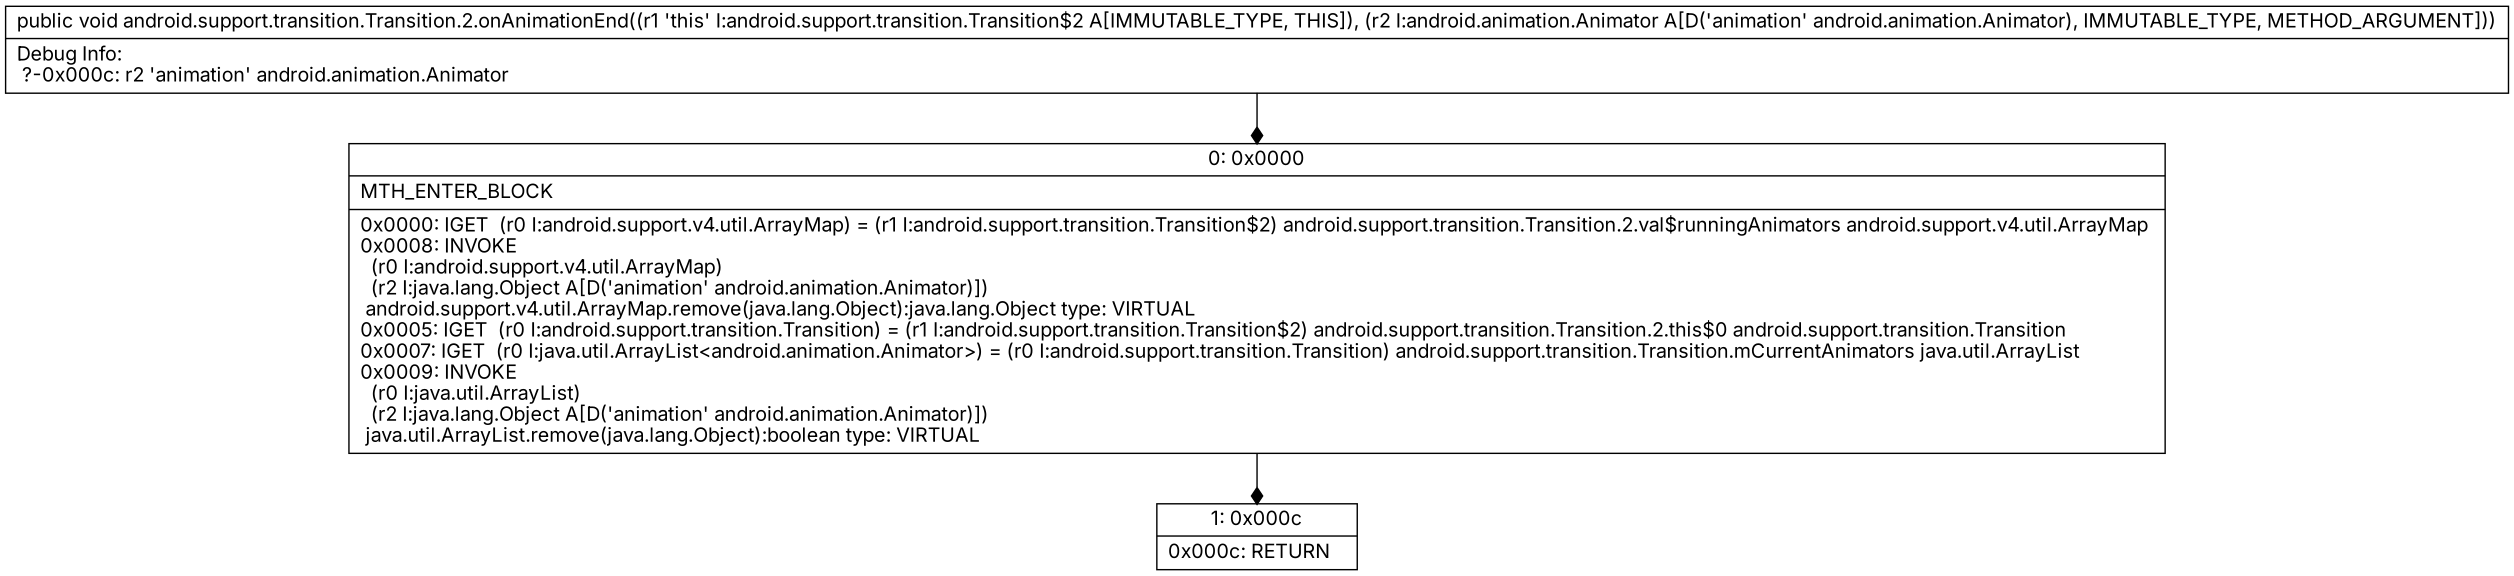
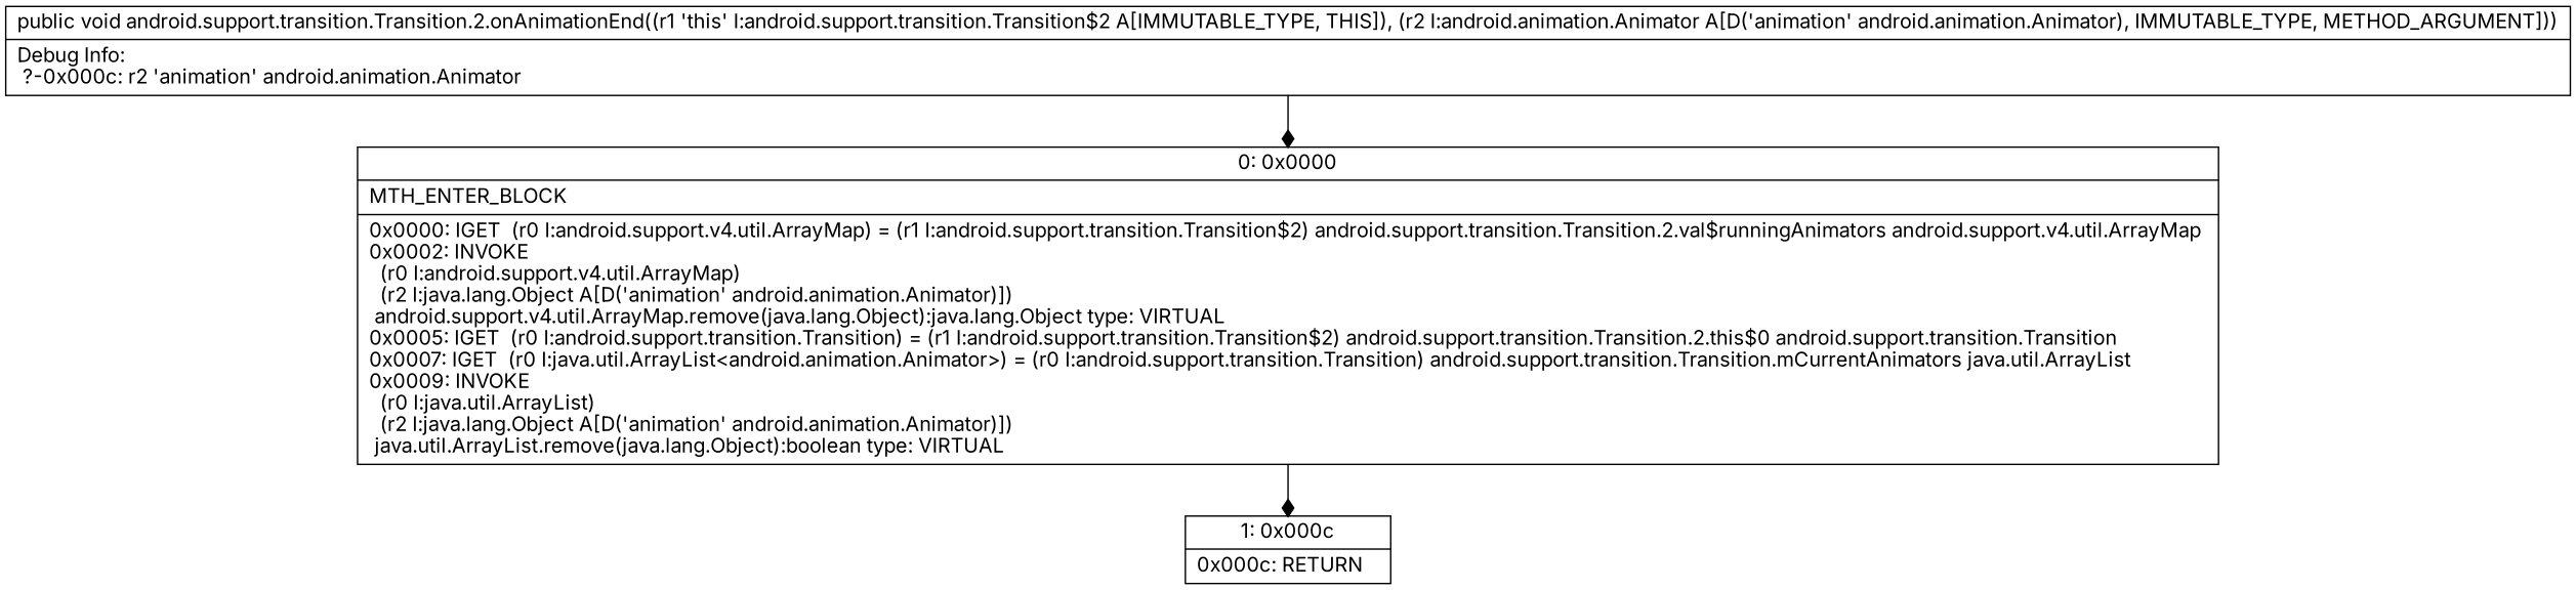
  digraph {
    fontname=Inter
    node [shape=record fontname=Inter]
    edge [arrowhead=diamond fontname=Inter]
-   n1 [label="{0\:\ 0x0000|MTH_ENTER_BLOCK\l|0x0000: IGET  (r0 I:android.support.v4.util.ArrayMap) = (r1 I:android.support.transition.Transition$2) android.support.transition.Transition.2.val$runningAnimators android.support.v4.util.ArrayMap \l0x0008: INVOKE  \l  (r0 I:android.support.v4.util.ArrayMap)\l  (r2 I:java.lang.Object A[D('animation' android.animation.Animator)])\l android.support.v4.util.ArrayMap.remove(java.lang.Object):java.lang.Object type: VIRTUAL \l0x0005: IGET  (r0 I:android.support.transition.Transition) = (r1 I:android.support.transition.Transition$2) android.support.transition.Transition.2.this$0 android.support.transition.Transition \l0x0007: IGET  (r0 I:java.util.ArrayList\<android.animation.Animator\>) = (r0 I:android.support.transition.Transition) android.support.transition.Transition.mCurrentAnimators java.util.ArrayList \l0x0009: INVOKE  \l  (r0 I:java.util.ArrayList)\l  (r2 I:java.lang.Object A[D('animation' android.animation.Animator)])\l java.util.ArrayList.remove(java.lang.Object):boolean type: VIRTUAL \l}"]
+   n1 [label="{0\:\ 0x0000|MTH_ENTER_BLOCK\l|0x0000: IGET  (r0 I:android.support.v4.util.ArrayMap) = (r1 I:android.support.transition.Transition$2) android.support.transition.Transition.2.val$runningAnimators android.support.v4.util.ArrayMap \l0x0002: INVOKE  \l  (r0 I:android.support.v4.util.ArrayMap)\l  (r2 I:java.lang.Object A[D('animation' android.animation.Animator)])\l android.support.v4.util.ArrayMap.remove(java.lang.Object):java.lang.Object type: VIRTUAL \l0x0005: IGET  (r0 I:android.support.transition.Transition) = (r1 I:android.support.transition.Transition$2) android.support.transition.Transition.2.this$0 android.support.transition.Transition \l0x0007: IGET  (r0 I:java.util.ArrayList\<android.animation.Animator\>) = (r0 I:android.support.transition.Transition) android.support.transition.Transition.mCurrentAnimators java.util.ArrayList \l0x0009: INVOKE  \l  (r0 I:java.util.ArrayList)\l  (r2 I:java.lang.Object A[D('animation' android.animation.Animator)])\l java.util.ArrayList.remove(java.lang.Object):boolean type: VIRTUAL \l}"]
    n2 [label="{1\:\ 0x000c|0x000c: RETURN   \l}"]
    n3 [label="{public void android.support.transition.Transition.2.onAnimationEnd((r1 'this' I:android.support.transition.Transition$2 A[IMMUTABLE_TYPE, THIS]), (r2 I:android.animation.Animator A[D('animation' android.animation.Animator), IMMUTABLE_TYPE, METHOD_ARGUMENT]))  | Debug Info:\l  ?\-0x000c: r2 'animation' android.animation.Animator\l}"]
    n1 -> n2
    n3 -> n1
  }
